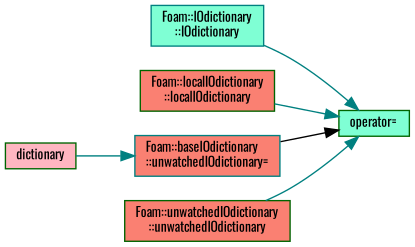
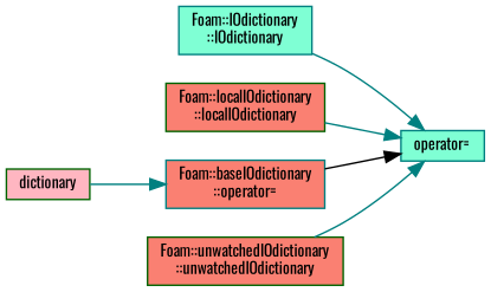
  digraph {
    fontname=Oswald
    rankdir=RL
    node [color=teal fillcolor=salmon fontname=Oswald fontsize=10 shape=box style=filled]
    edge [color=teal dir=back fontname=Oswald fontsize=10 labelfontname=Helvetica labelfontsize=10 style=solid]
-   n1 [color=darkgreen fillcolor=aquamarine fontcolor=black height=0.2 label="operator=" width=0.4]
+   n1 [fillcolor=aquamarine fontcolor=black height=0.2 label="operator=" width=0.4]
    n2 [fillcolor=aquamarine height=0.2 label="Foam::IOdictionary\l::IOdictionary" width=0.4]
    n3 [color=darkgreen height=0.2 label="Foam::localIOdictionary\l::localIOdictionary" width=0.4]
-   n4 [height=0.2 label="Foam::baseIOdictionary\l::unwatchedIOdictionary=" width=0.4]
+   n4 [height=0.2 label="Foam::baseIOdictionary\l::operator=" width=0.4]
    n5 [color=darkgreen height=0.2 label="Foam::unwatchedIOdictionary\l::unwatchedIOdictionary" width=0.4]
    n6 [color=darkgreen fillcolor=lightpink height=0.2 label=dictionary width=0.4]
    n1 -> n2
    n1 -> n3
    n1 -> n4 [color=black]
    n1 -> n5
    n4 -> n6
  }
